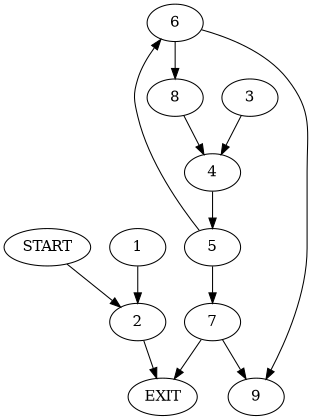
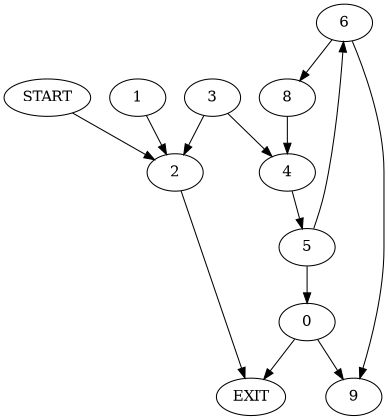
  digraph {
    n1 [label=START]
    2
    1
    n4 [label=EXIT]
    3
    4
    5
    6
-   7
+   7 [label=0]
    8
    9
    n1 -> 2
    2 -> n4
    1 -> 2
+   3 -> 2
    3 -> 4
    4 -> 5
    5 -> 6
    5 -> 7
    6 -> 8
    6 -> 9
    7 -> n4
    7 -> 9
    8 -> 4
  }
